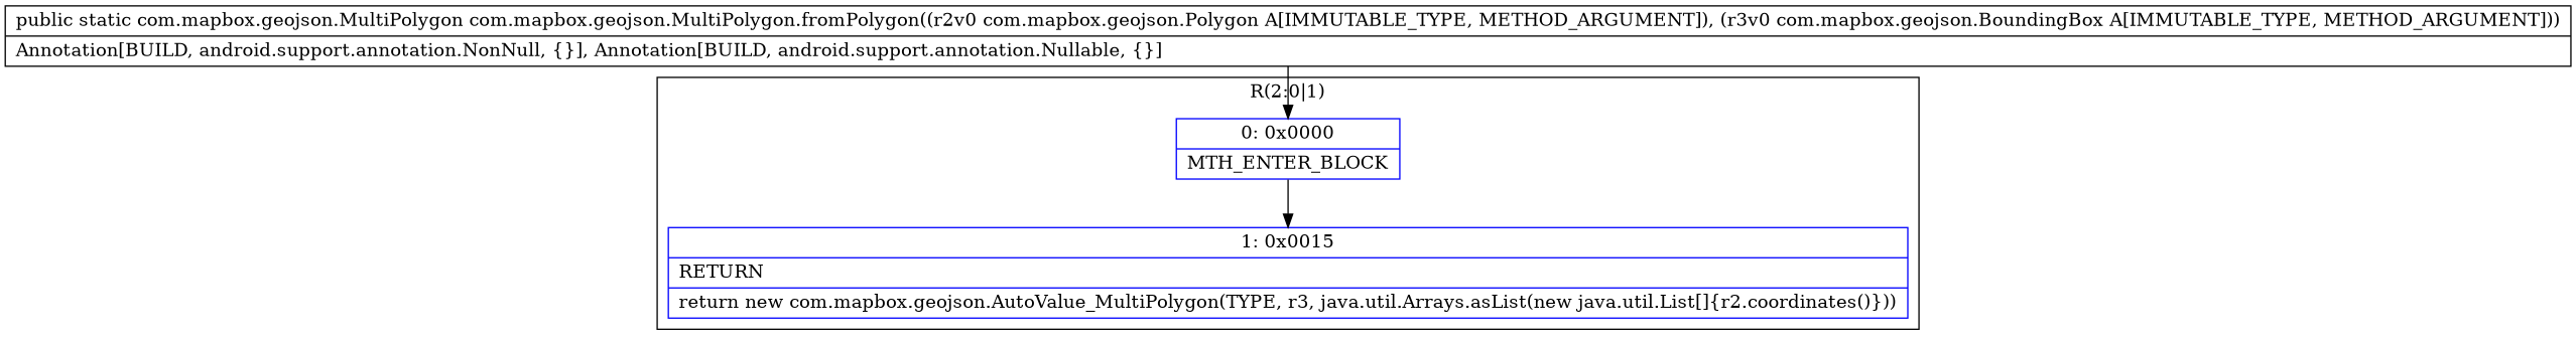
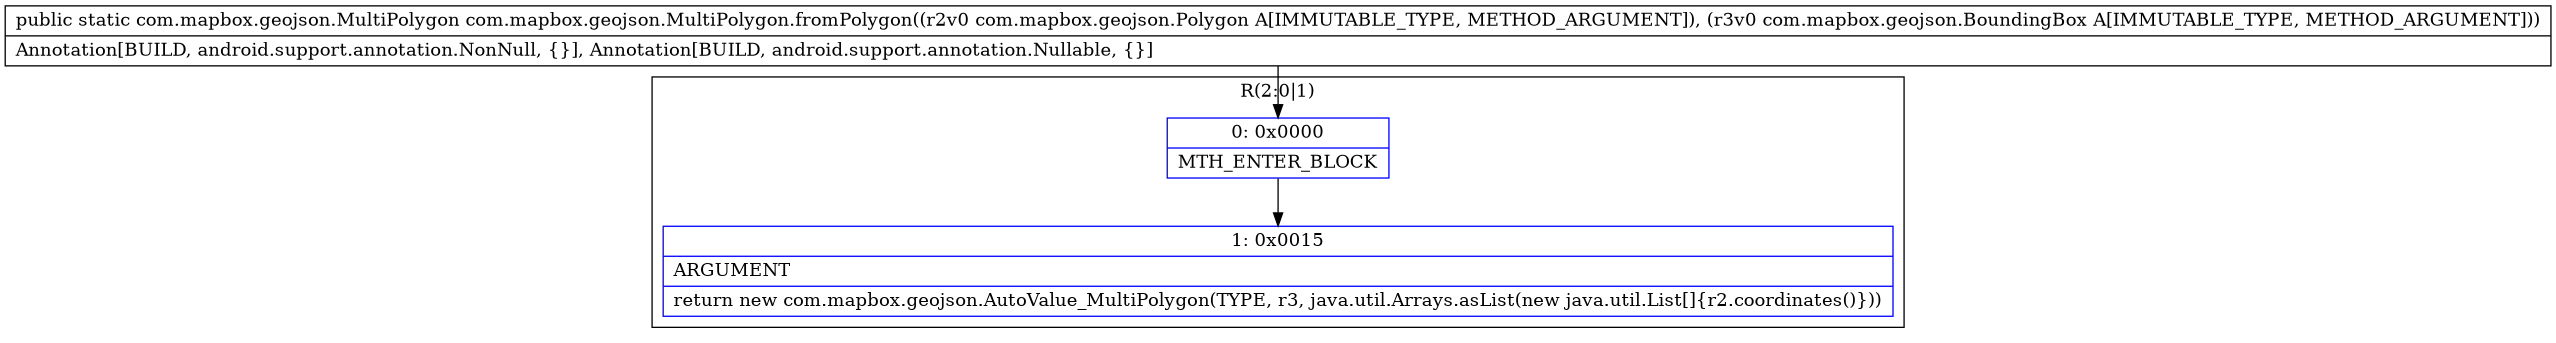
  digraph {
    node [color=blue shape=record]
    n1 [label="{0\:\ 0x0000|MTH_ENTER_BLOCK\l}"]
-   n2 [label="{1\:\ 0x0015|RETURN\l|return new com.mapbox.geojson.AutoValue_MultiPolygon(TYPE, r3, java.util.Arrays.asList(new java.util.List[]\{r2.coordinates()\}))\l}"]
+   n2 [label="{1\:\ 0x0015|ARGUMENT\l|return new com.mapbox.geojson.AutoValue_MultiPolygon(TYPE, r3, java.util.Arrays.asList(new java.util.List[]\{r2.coordinates()\}))\l}"]
    n3 [label="{public static com.mapbox.geojson.MultiPolygon com.mapbox.geojson.MultiPolygon.fromPolygon((r2v0 com.mapbox.geojson.Polygon A[IMMUTABLE_TYPE, METHOD_ARGUMENT]), (r3v0 com.mapbox.geojson.BoundingBox A[IMMUTABLE_TYPE, METHOD_ARGUMENT]))  | Annotation[BUILD, android.support.annotation.NonNull, \{\}], Annotation[BUILD, android.support.annotation.Nullable, \{\}]\l}" color=""]
    subgraph cluster_1 {
      label="R(2:0|1)"
      n1
      n2
    }
    n1 -> n2
    n3 -> n1
  }
